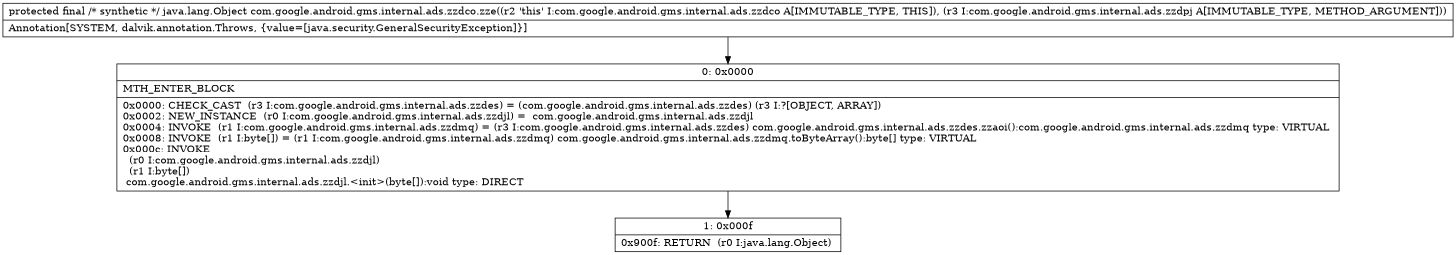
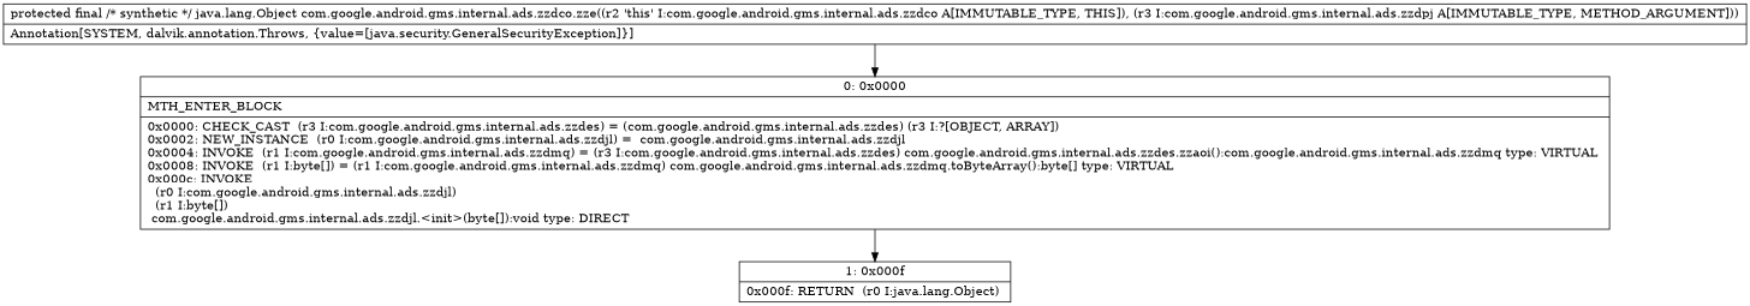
  digraph {
    node [shape=record]
    n1 [label="{0\:\ 0x0000|MTH_ENTER_BLOCK\l|0x0000: CHECK_CAST  (r3 I:com.google.android.gms.internal.ads.zzdes) = (com.google.android.gms.internal.ads.zzdes) (r3 I:?[OBJECT, ARRAY]) \l0x0002: NEW_INSTANCE  (r0 I:com.google.android.gms.internal.ads.zzdjl) =  com.google.android.gms.internal.ads.zzdjl \l0x0004: INVOKE  (r1 I:com.google.android.gms.internal.ads.zzdmq) = (r3 I:com.google.android.gms.internal.ads.zzdes) com.google.android.gms.internal.ads.zzdes.zzaoi():com.google.android.gms.internal.ads.zzdmq type: VIRTUAL \l0x0008: INVOKE  (r1 I:byte[]) = (r1 I:com.google.android.gms.internal.ads.zzdmq) com.google.android.gms.internal.ads.zzdmq.toByteArray():byte[] type: VIRTUAL \l0x000c: INVOKE  \l  (r0 I:com.google.android.gms.internal.ads.zzdjl)\l  (r1 I:byte[])\l com.google.android.gms.internal.ads.zzdjl.\<init\>(byte[]):void type: DIRECT \l}"]
-   n2 [label="{1\:\ 0x000f|0x900f: RETURN  (r0 I:java.lang.Object) \l}"]
+   n2 [label="{1\:\ 0x000f|0x000f: RETURN  (r0 I:java.lang.Object) \l}"]
    n3 [label="{protected final \/* synthetic *\/ java.lang.Object com.google.android.gms.internal.ads.zzdco.zze((r2 'this' I:com.google.android.gms.internal.ads.zzdco A[IMMUTABLE_TYPE, THIS]), (r3 I:com.google.android.gms.internal.ads.zzdpj A[IMMUTABLE_TYPE, METHOD_ARGUMENT]))  | Annotation[SYSTEM, dalvik.annotation.Throws, \{value=[java.security.GeneralSecurityException]\}]\l}"]
    n1 -> n2
    n3 -> n1
  }
